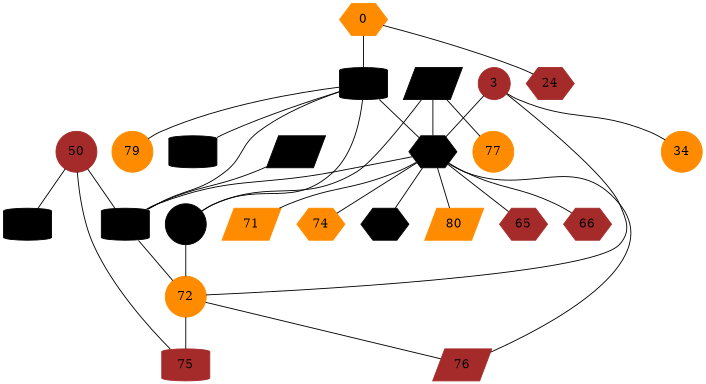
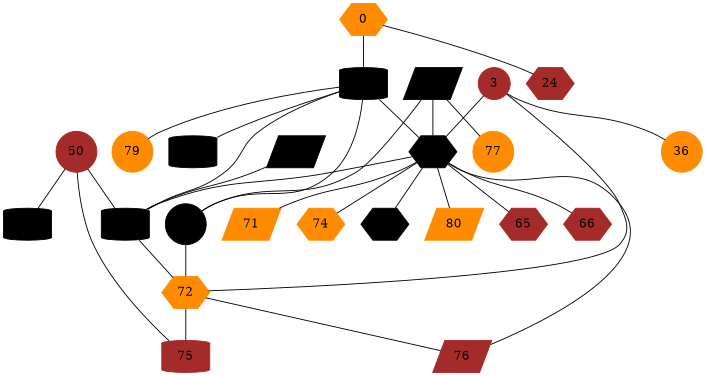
  graph {
    node [color=black shape=hexagon style=filled]
    3 [color=brown shape=circle super="+2"]
-   34 [color=darkorange shape=circle]
+   34 [color=darkorange shape=circle label=36]
    64 [super="+21+25+20+36+39+56+60+63"]
-   72 [color=darkorange shape=circle super="+69"]
+   72 [color=darkorange super="+69"]
    70 [shape=cylinder super="+35"]
    65 [color=brown]
    66 [color=brown]
    71 [color=darkorange shape=parallelogram super="+27"]
    74 [color=darkorange]
    76 [color=brown shape=parallelogram]
    78 [super="+73"]
    80 [color=darkorange shape=parallelogram]
    75 [color=brown shape=cylinder super="+29+32+43+46+61"]
    n14 [color=darkorange label=0 super="+5"]
    24 [color=brown]
    59 [shape=cylinder super="+51"]
    67 [shape=circle super="+12"]
    62 [shape=cylinder]
    79 [color=darkorange shape=circle]
    40 [shape=parallelogram]
    50 [color=brown shape=circle super="+14+22+31"]
    68 [shape=cylinder]
    57 [shape=parallelogram super="+55+52"]
    77 [color=darkorange shape=circle]
    3 -- 34
    3 -- 64 [weight=4]
    3 -- 72
    64 -- 70 [weight=2]
    64 -- 65
    64 -- 66
    64 -- 71
    64 -- 74
    64 -- 76
    64 -- 78
    64 -- 80
    72 -- 76
    72 -- 75 [weight=2]
    70 -- 72 [weight=2]
    n14 -- 24
    n14 -- 59 [weight=4]
    59 -- 64 [weight=4]
    59 -- 70
    59 -- 67
    59 -- 62
    59 -- 79
    67 -- 72 [weight=4]
    40 -- 70
    50 -- 70 [weight=4]
    50 -- 75
    50 -- 68
    57 -- 64 [weight=4]
    57 -- 67
    57 -- 77
  }
